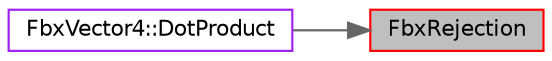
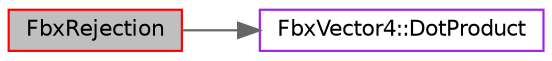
  digraph {
    rankdir=LR
    node [fontname=Helvetica fontsize=10 shape=record style=filled]
    n1 [color=red fillcolor=grey75 fontcolor=black height=0.2 label=FbxRejection width=0.4]
    n2 [color=purple fillcolor=white height=0.2 label="FbxVector4::DotProduct" width=0.4]
-   n2 -> n1 [color=gray40 fontname=Helvetica fontsize=10 labelfontname=Helvetica labelfontsize=10 style=solid]
+   n1 -> n2 [color=gray40 fontname=Helvetica fontsize=10 labelfontname=Helvetica labelfontsize=10 style=solid]
  }
